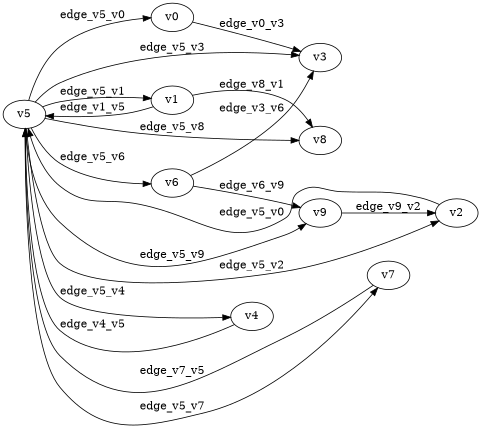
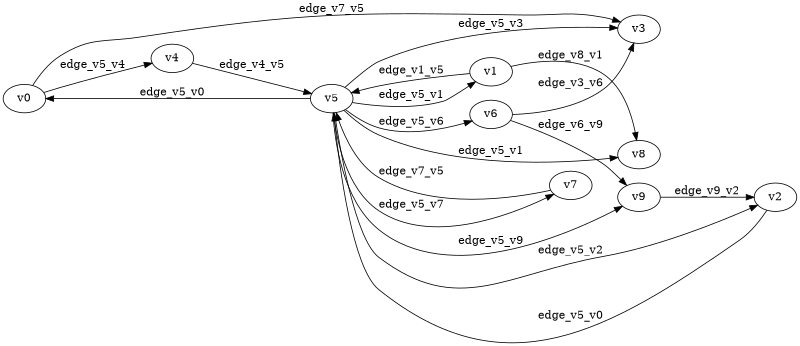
  digraph {
    rankdir=LR
    node [player=0]
    edge [discount=0.120]
    v3 [player=1]
    v0
    v1 [player=1]
    v5
    v8
    v2
    v6
    v4
    v7 [player=1]
    v9 [player=1]
-   v0 -> v3 [label=edge_v0_v3 weight=-0.76]
+   v0 -> v3 [label=edge_v7_v5 weight=-0.76]
    v1 -> v5 [label=edge_v1_v5 weight=7.86]
    v1 -> v8 [label=edge_v8_v1 weight=0.84]
    v5 -> v3 [label=edge_v5_v3 weight=6.57]
    v5 -> v0 [label=edge_v5_v0 weight=2.61]
    v5 -> v1 [label=edge_v5_v1 weight=5.70]
-   v5 -> v8 [label=edge_v5_v8 weight=7.13]
+   v5 -> v8 [label=edge_v5_v1 weight=7.13]
    v5 -> v2 [label=edge_v5_v2 weight=-4.38]
    v5 -> v6 [label=edge_v5_v6 weight=-4.10]
-   v5 -> v4 [label=edge_v5_v4 weight=-4.30]
+   v0 -> v4 [label=edge_v5_v4 weight=-4.30]
    v5 -> v7 [label=edge_v5_v7 weight=-2.35]
    v5 -> v9 [label=edge_v5_v9 weight=4.47]
    v2 -> v5 [label=edge_v5_v0 weight=-1.39]
    v6 -> v3 [label=edge_v3_v6 weight=-1.53]
    v6 -> v9 [label=edge_v6_v9 weight=6.73]
    v4 -> v5 [label=edge_v4_v5 weight=-5.14]
    v7 -> v5 [label=edge_v7_v5 weight=0.12]
    v9 -> v2 [label=edge_v9_v2 weight=2.55]
  }
